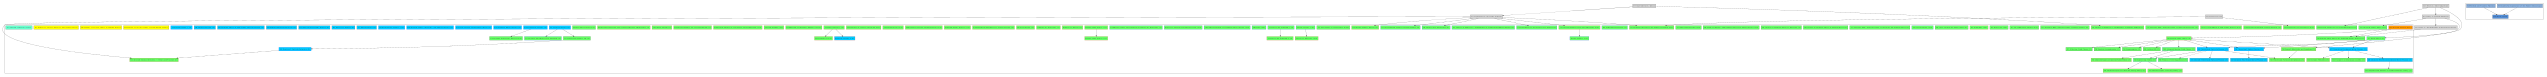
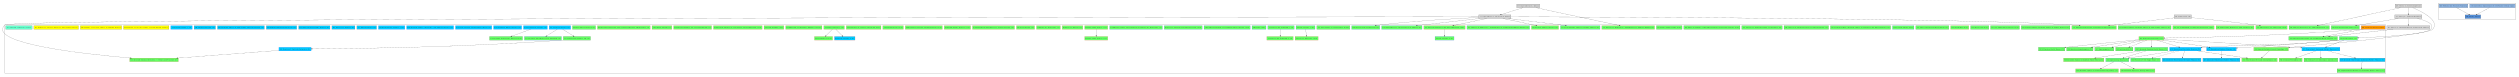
  digraph {
    fontname="Roboto Mono"
    rankdir=TB
    ranksep=1.0
    splines=true
    node [color=red fillcolor="#65FF65" fontname="Roboto Mono" shape=box style=filled]
    edge [fontname="Roboto Mono"]
    n1 [color=blue fillcolor="#FF9A00" label="606 Advanced Quantum Theory"]
    n2 [color=blue label="711 Particle Astrophysics and Cosmology (E)"]
    n3 [label="712 Advanced Electronics and Signal Processing (E/A)"]
    n4 [label="713 Particle Detectors and Instrumentation (E/A)"]
    n5 [label="714 Advanced Accelerator Physics (E/A)" color=""]
    n6 [color=blue label="715 Experiments on the Structure of Hadrons (E)"]
    n7 [label="716 Statistical Methods of Data Analysis (E)"]
    n8 [label="717 High Energy Physics Lab (E)" color=""]
    n9 [label="718 C++ Programming in High Energy Physics (E/A)"]
    n10 [label="719 Intensive Week: Advanced Topics in High Energy Physics (E)" color=""]
    n11 [color=blue label="720 Physics with Antiprotons (E)"]
    n12 [label="721 Intensive Week: Advanced Topics in Hadron Physics (E)" color=""]
    n13 [label="722 Advanced Gaseous Detectors -- Theory and Practice (E)"]
    n14 [label="731 Low Temperature Physics (E/A)" color=""]
    n15 [label="732 Optics Lab (E/A)" color=""]
    n16 [label="734 Holography (E/A)"]
    n17 [label="735 Laser Cooling and Matter Waves (E)" color=""]
    n18 [color=blue label="736 Crystal Optics (E/A)"]
    n19 [label="737 Intensive Week: Advanced Topics in Photonics and Quantum Optics (E)" color=""]
    n20 [label="738 Lecture on Advanced Topics in Quantum Optics (E)" color=""]
    n21 [label="739 Lecture on Advanced Topics in Photonics (E)" color=""]
    n22 [label="740 Hands-on Seminar: Experimental Optics and Atomic Physics (E/A)" color=""]
    n23 [label="741 Modern Spectroscopy (E/A)" color=""]
    n24 [label="742 Ultracold Atomic Gases (E/T)" color=""]
    n25 [color=blue label="7501 Advanced Quantum Field Theory (T)"]
    n26 [color=blue label="751 Group Theory (T)"]
    n27 [color=blue label="752 Superstring Theory (T)"]
    n28 [label="753 Theoretical Particle Astrophysics (T)"]
    n29 [label="754 General Relativity and Cosmology (T)"]
    n30 [label="755 Quantum Field Theory (T)"]
    n31 [label="756 Critical Phenomena (T)"]
    n32 [label="757 Effective Field Theory (T)" color=""]
    n33 [label="758 Quantum chromodynamics (T)" color=""]
    n34 [label="759 Quantum Field Theory for Condensed Matter Physics (T)" color=""]
-   n35 [color=blue label="760 Computational Physics (T)"]
    n36 [label="761 Supersymmetry (T)" color=""]
    n37 [label="762 Transport in mesoscopic systems (T)" color=""]
    n38 [label="763 Advanced Topics in String Theory (T)"]
    n39 [label="764 Advanced Topics in Field and String Theory (T)"]
    n40 [label="765 Advanced Topics in Quantum Field Theory (T)"]
    n41 [color=blue label="766 Physics of the Higgs Boson (T)"]
    n42 [label="767 Computational Methods in Condensed Matter Theory (T)" color=""]
    n43 [label="768 General Relativity for Experimentalists (T)" color=""]
    n44 [label="769 Lattice QCD (T)" color=""]
    n45 [color=blue label="771 Environmental Physics & Energy Physics (A)"]
    n46 [color=blue label="772 Physics in Medicine 1: Fundamentals of Analyzing Biomedial Signals (A)"]
    n47 [label="773 Physics in Medicine 2: Fundamentals of Medical Imaging (A)"]
    n48 [label="774 Electronics for Physicists (E/A)"]
    n49 [label="775 Nuclear Reactor Physics (A)"]
    n50 [label="799 Internships in the Research Groups" color=""]
    "Nuclear Physics 1 (E)" [color=blue]
    "Nuclear Physics 2 (E)" [color=blue]
    "Relativity and Cosmology 1 (T)" [color=blue]
    "Magnetism (E/A)" [color=blue]
    "Experimental methods in condensed matter physics (E/A)" [color=blue]
    "Physics of Surfaces and Nanostructures (E/A)" [color=blue]
    "Probability theory and stochastic processes for physicists (T)" [color=blue]
    "Physics of Detectors (E/A)"
    "Relativity and Cosmology 2 (T)"
    "Quantum Field Theory 1 (T)"
    "Quantum Field Theory 2 (T)"
    "Geometry in Physics (T)"
    "Topology for Physicists (T)"
    "Particle physics (E)"
    "Groundbreaking experiments in nuclear physics (E)"
    "Condensed Matter Physics 2 (E)"
    "Semiconductor Physics and Nanoscience (E/A)"
    "Superconductivity (E/A)"
    "Introduction to neutron scattering (E/A)"
    n70 [label="Molecular Physics 1 (E)"]
    "Astrochemistry (E/A)"
    "Fundamentals of Molecular Symmetry (E/A/T)"
    "Physical Biology (T/A)"
    "Statistical physics of soft matter and biomolecules (T/A)"
    "Statistical physics far from equilibrium (T)"
    "Disordered systems (T)"
    "Nonequilibrium physics with interdisciplinary applications (T)"
    "Optical Spectroscopy (E/A)" [color=""]
    n79 [color=blue fillcolor="#00CCFF" label="611 Particle Physics (E)"]
    n80 [color=blue fillcolor="#00CCFF" label="612 Accelerator Physics (E)"]
    n81 [color=blue fillcolor="#00CCFF" label="613 Condensed Matter Physics (E)"]
    n82 [color=blue fillcolor="#00CCFF" label="614 Laser Physics and Nonlinear Optics (E)"]
    n83 [color=blue fillcolor="#00CCFF" label="618 Physics of Particle Detectors (E)"]
    n84 [color=blue fillcolor="#00CCFF" label="620 Advanced Atomic, Molecular, and Optical Physics (E)"]
    n85 [color=blue fillcolor="#00CCFF" label="Condensed Matter Physics 1 (E)"]
    n86 [fillcolor="#00CCFF" label="631 Quantum Optics (E)"]
    n87 [fillcolor="#00CCFF" label="632 Physics of Hadrons (E)"]
    n88 [fillcolor="#00CCFF" label="633 High Energy Collider Physics (E)"]
    n89 [fillcolor="#00CCFF" label="634 Magnetism/Superconductivity (E)"]
    n90 [fillcolor="#00CCFF" label="639 Advanced Topics in High Energy Particle Physics (E)"]
    n91 [fillcolor="#00CCFF" label="640 Photonic Devices (E)"]
    n92 [fillcolor="#00CCFF" label="Molecular Physics 2 (E)"]
    n93 [color=blue fillcolor="#00CCFF" label="615 Theoretical Particle Physics (T)"]
    n94 [color=blue fillcolor="#00CCFF" label="616 Theoretical Hadron Physics (T)"]
    n95 [color=blue fillcolor="#00CCFF" label="617 Theoretical Condensed Matter Physics (T)"]
    n96 [color=blue fillcolor="#00CCFF" label="Solid State Theory 1 (T)"]
    n97 [fillcolor="#00CCFF" label="636 Advanced Theoretical Particle Physics (T)"]
    n98 [fillcolor="#00CCFF" label="637 Advanced Theoretical Hadron Physics (T)"]
    n99 [fillcolor="#00CCFF" label="638 Advanced Theoretical Condensed Matter Physics (T)"]
    n100 [fillcolor="#FFFF00" label="65a Seminar on Current Topics in Experimental Physics" color=""]
    n101 [fillcolor="#FFFF00" label="65b Seminar on Current Topics in Applied Physics" color=""]
    n102 [fillcolor="#FFFF00" label="65c Seminar on Current Topics in Theoretical Physics" color=""]
    n103 [fillcolor="#66FFCC" label="601 Advanced Laboratory Course" color=""]
    n104 [fillcolor="#8DB4E2" label="910 Scientific Exploration of the Master thesis topic" color=""]
    n105 [fillcolor="#8DB4E2" label="920 Methods and Projects Planning" color=""]
    n106 [fillcolor="#538DD5" label="930 Master Thesis" color=""]
    n107 [label="311 Experimental 3: Optics" color="" fillcolor=""]
    n108 [label="511 Experimenal 5: Particles & Nuclei" color="" fillcolor=""]
    n109 [label="313 Electronics Lab" color="" fillcolor=""]
    n110 [label="321 Theory 2: Electromagnetism" color="" fillcolor=""]
    n111 [label="421 Theory 3: Quantum Mechanics" color="" fillcolor=""]
    n112 [label="521 Theory 4: Thermodynamics & Statistical Physics" color="" fillcolor=""]
    subgraph cluster_1 {
      n103
      subgraph sub_2 {
        n1
      }
      subgraph sub_3 {
        n2
        n3
        n4
        n5
        n6
        n7
        n8
        n9
        n10
        n11
        n12
        n13
        n14
        n15
        n16
        n17
        n18
        n19
        n20
        n21
        n22
        n23
        n24
        n25
        n26
        n27
        n28
        n29
        n30
        n31
        n32
        n33
        n34
-       n35
        n36
        n37
        n38
        n39
        n40
        n41
        n42
        n43
        n44
        n45
        n46
        n47
        n48
        n49
        n50
      }
      subgraph sub_4 {
        "Optical Spectroscopy (E/A)"
        subgraph sub_5 {
          "Nuclear Physics 1 (E)"
          "Nuclear Physics 2 (E)"
          "Relativity and Cosmology 1 (T)"
          "Magnetism (E/A)"
          "Experimental methods in condensed matter physics (E/A)"
          "Physics of Surfaces and Nanostructures (E/A)"
          "Probability theory and stochastic processes for physicists (T)"
        }
        subgraph sub_6 {
          "Nuclear Physics 1 (E)"
          "Relativity and Cosmology 1 (T)"
          "Physics of Detectors (E/A)"
          "Relativity and Cosmology 2 (T)"
          "Quantum Field Theory 1 (T)"
          "Quantum Field Theory 2 (T)"
          "Geometry in Physics (T)"
          "Topology for Physicists (T)"
          "Particle physics (E)"
          "Groundbreaking experiments in nuclear physics (E)"
          "Condensed Matter Physics 2 (E)"
          "Semiconductor Physics and Nanoscience (E/A)"
          "Superconductivity (E/A)"
          "Introduction to neutron scattering (E/A)"
          n70
          "Astrochemistry (E/A)"
          "Fundamentals of Molecular Symmetry (E/A/T)"
          "Physical Biology (T/A)"
          "Statistical physics of soft matter and biomolecules (T/A)"
          "Statistical physics far from equilibrium (T)"
          "Disordered systems (T)"
          "Nonequilibrium physics with interdisciplinary applications (T)"
        }
      }
      subgraph sub_7 {
        n70
        n79
        n80
        n81
        n82
        n83
        n84
        n85
      }
      subgraph sub_8 {
        n86
        n87
        n88
        n89
        n90
        n91
        n92
      }
      subgraph sub_9 {
        n93
        n94
        n95
        n96
      }
      subgraph sub_10 {
        n97
        n98
        n99
      }
      subgraph sub_11 {
        n100
        n101
        n102
      }
    }
    subgraph cluster_12 {
      subgraph sub_13 {
        n104
        n105
      }
      subgraph sub_14 {
        n106
      }
    }
    n1 -> n30
    n1 -> n34
    n4 -> "Nuclear Physics 2 (E)"
    n8 -> n83
    n25 -> n27
    n25 -> n40
    n26 -> n93
    n26 -> n94
    n26 -> n95
    n27 -> n38
    n27 -> n39
    n29 -> n28
    n30 -> n25
    n30 -> n32
    n30 -> n33
    n30 -> n36
    n30 -> n44
    n30 -> n93
    n30 -> n94
    n30 -> n95
    "Nuclear Physics 1 (E)" -> "Physics of Detectors (E/A)"
    "Relativity and Cosmology 1 (T)" -> "Relativity and Cosmology 2 (T)"
    "Quantum Field Theory 1 (T)" -> "Quantum Field Theory 2 (T)"
    n70 -> "Astrochemistry (E/A)"
    n70 -> n92
    n79 -> n2
    n79 -> n8
    n80 -> n5
    n83 -> n13
    n93 -> n27
    n93 -> n28
    n93 -> n41
    n93 -> n97
    n94 -> n98
    n95 -> n31
    n95 -> n37
    n95 -> n99
    n99 -> n42
    n104 -> n106
    n105 -> n106
    n107 -> n47
    n107 -> n108
    n108 -> n3
    n108 -> n4
    n108 -> n6
    n108 -> n11
    n108 -> n13
    n108 -> n45
    n108 -> n49
    n109 -> n3
    n109 -> n48
    n110 -> n29
    n110 -> n43
    n110 -> n111
    n111 -> n24
    n111 -> n26
    n111 -> n112
    n112 -> n34
  }
